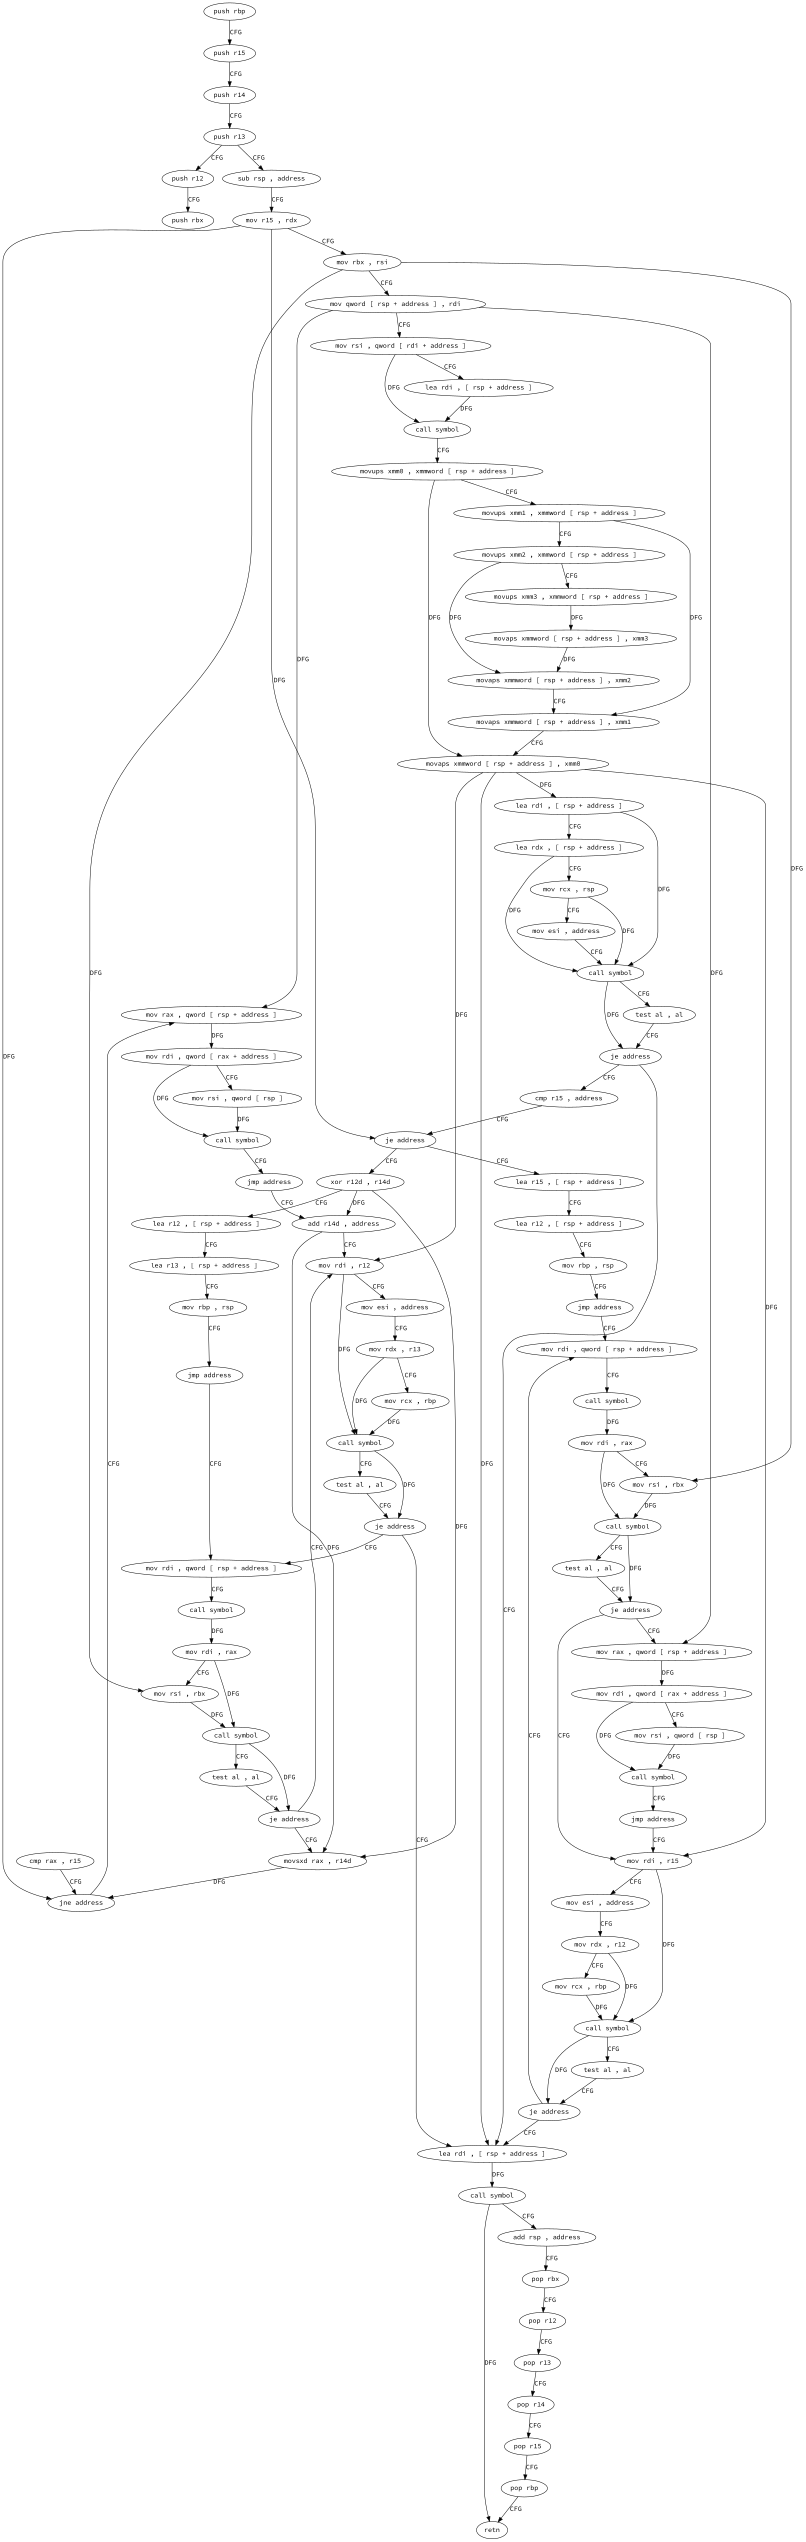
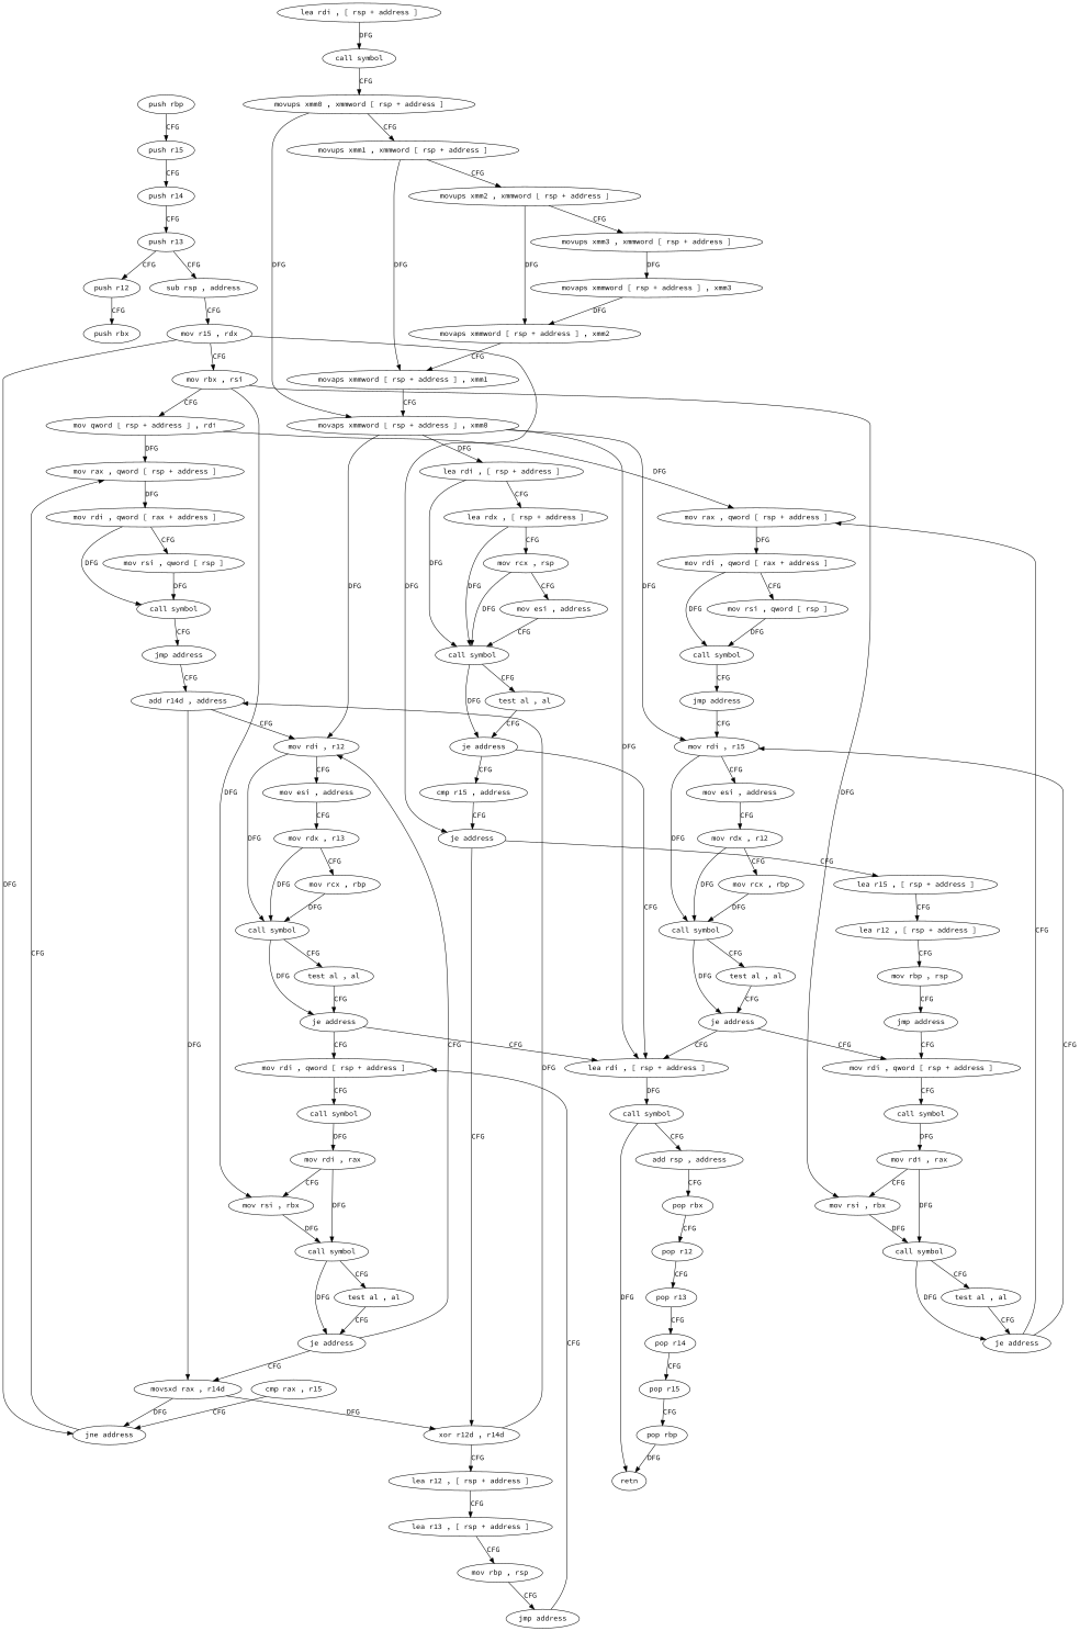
  digraph {
    fontname="Source Code Pro"
    node [fontname="Source Code Pro"]
    edge [fontname="Source Code Pro"]
    n1 [label="push rbp"]
    n2 [label="push r15"]
    n3 [label="push r14"]
    n4 [label="push r13"]
    n5 [label="push r12"]
    n6 [label="sub rsp , address"]
    n7 [label="push rbx"]
    n8 [label="mov r15 , rdx"]
    n9 [label="mov rbx , rsi"]
    n10 [label="je address"]
    n11 [label="jne address"]
    n12 [label="mov qword [ rsp + address ] , rdi"]
    n13 [label="mov rsi , rbx"]
    n14 [label="mov rsi , rbx"]
    n15 [label="lea r15 , [ rsp + address ]"]
    n16 [label="xor r12d , r14d"]
    n17 [label="mov rax , qword [ rsp + address ]"]
-   n18 [label="mov rsi , qword [ rdi + address ]"]
    n19 [label="mov rax , qword [ rsp + address ]"]
    n20 [label="call symbol"]
    n21 [label="call symbol"]
    n22 [label="lea rdi , [ rsp + address ]"]
    n23 [label="call symbol"]
    n24 [label="mov rdi , qword [ rax + address ]"]
    n25 [label="mov rdi , qword [ rax + address ]"]
    n26 [label="movups xmm0 , xmmword [ rsp + address ]"]
    n27 [label="movups xmm1 , xmmword [ rsp + address ]"]
    n28 [label="movaps xmmword [ rsp + address ] , xmm0"]
    n29 [label="movups xmm2 , xmmword [ rsp + address ]"]
    n30 [label="movaps xmmword [ rsp + address ] , xmm1"]
    n31 [label="lea rdi , [ rsp + address ]"]
    n32 [label="lea rdi , [ rsp + address ]"]
    n33 [label="mov rdi , r15"]
    n34 [label="mov rdi , r12"]
    n35 [label="movups xmm3 , xmmword [ rsp + address ]"]
    n36 [label="movaps xmmword [ rsp + address ] , xmm2"]
    n37 [label="movaps xmmword [ rsp + address ] , xmm3"]
    n38 [label="lea rdx , [ rsp + address ]"]
    n39 [label="call symbol"]
    n40 [label="call symbol"]
    n41 [label="mov esi , address"]
    n42 [label="call symbol"]
    n43 [label="mov esi , address"]
    n44 [label="call symbol"]
    n45 [label="mov rcx , rsp"]
    n46 [label="test al , al"]
    n47 [label="je address"]
    n48 [label="mov esi , address"]
    n49 [label="cmp r15 , address"]
    n50 [label="add rsp , address"]
    n51 [label=retn]
    n52 [label="pop rbx"]
    n53 [label="pop r12"]
    n54 [label="pop r13"]
    n55 [label="pop r14"]
    n56 [label="pop r15"]
    n57 [label="pop rbp"]
    n58 [label="lea r12 , [ rsp + address ]"]
    n59 [label="lea r12 , [ rsp + address ]"]
    n60 [label="movsxd rax , r14d"]
    n61 [label="add r14d , address"]
    n62 [label="mov rbp , rsp"]
    n63 [label="lea r13 , [ rsp + address ]"]
    n64 [label="jmp address"]
    n65 [label="mov rdi , qword [ rsp + address ]"]
    n66 [label="call symbol"]
    n67 [label="mov rdi , rax"]
    n68 [label="mov rbp , rsp"]
    n69 [label="jmp address"]
    n70 [label="mov rdi , qword [ rsp + address ]"]
    n71 [label="call symbol"]
    n72 [label="mov rdi , rax"]
    n73 [label="test al , al"]
    n74 [label="je address"]
    n75 [label="mov rdx , r12"]
    n76 [label="test al , al"]
    n77 [label="je address"]
    n78 [label="mov rsi , qword [ rsp ]"]
    n79 [label="call symbol"]
    n80 [label="test al , al"]
    n81 [label="je address"]
    n82 [label="mov rdx , r13"]
    n83 [label="test al , al"]
    n84 [label="je address"]
    n85 [label="cmp rax , r15"]
    n86 [label="mov rcx , rbp"]
    n87 [label="jmp address"]
    n88 [label="mov rcx , rbp"]
    n89 [label="mov rsi , qword [ rsp ]"]
    n90 [label="call symbol"]
    n91 [label="jmp address"]
    n1 -> n2 [label=CFG]
    n2 -> n3 [label=CFG]
    n3 -> n4 [label=CFG]
    n4 -> n5 [label=CFG]
    n4 -> n6 [label=CFG]
    n5 -> n7 [label=CFG]
    n6 -> n8 [label=CFG]
    n8 -> n9 [label=CFG]
    n8 -> n10 [label=DFG]
    n8 -> n11 [label=DFG]
    n9 -> n12 [label=CFG]
    n9 -> n13 [label=DFG]
    n9 -> n14 [label=DFG]
    n10 -> n15 [label=CFG]
    n10 -> n16 [label=CFG]
    n11 -> n17 [label=CFG]
    n12 -> n17 [label=DFG]
-   n12 -> n18 [label=CFG]
    n12 -> n19 [label=DFG]
    n13 -> n20 [label=DFG]
    n14 -> n21 [label=DFG]
    n15 -> n58 [label=CFG]
    n16 -> n59 [label=CFG]
-   n16 -> n60 [label=DFG]
+   n60 -> n16 [label=DFG]
    n16 -> n61 [label=DFG]
    n17 -> n25 [label=DFG]
-   n18 -> n22 [label=CFG]
-   n18 -> n23 [label=DFG]
    n19 -> n24 [label=DFG]
    n20 -> n73 [label=CFG]
    n20 -> n74 [label=DFG]
    n21 -> n80 [label=CFG]
    n21 -> n81 [label=DFG]
    n22 -> n23 [label=DFG]
    n23 -> n26 [label=CFG]
    n24 -> n78 [label=CFG]
    n24 -> n79 [label=DFG]
    n25 -> n89 [label=CFG]
    n25 -> n90 [label=DFG]
    n26 -> n27 [label=CFG]
    n26 -> n28 [label=DFG]
    n27 -> n29 [label=CFG]
    n27 -> n30 [label=DFG]
    n28 -> n31 [label=DFG]
    n28 -> n32 [label=DFG]
    n28 -> n33 [label=DFG]
    n28 -> n34 [label=DFG]
    n29 -> n35 [label=CFG]
    n29 -> n36 [label=DFG]
    n30 -> n28 [label=CFG]
    n31 -> n38 [label=CFG]
    n31 -> n39 [label=DFG]
    n32 -> n40 [label=DFG]
    n33 -> n41 [label=CFG]
    n33 -> n42 [label=DFG]
    n34 -> n43 [label=CFG]
    n34 -> n44 [label=DFG]
    n35 -> n37 [label=DFG]
    n36 -> n30 [label=CFG]
    n37 -> n36 [label=DFG]
    n38 -> n39 [label=DFG]
    n38 -> n45 [label=CFG]
    n39 -> n46 [label=CFG]
    n39 -> n47 [label=DFG]
    n40 -> n50 [label=CFG]
    n40 -> n51 [label=DFG]
    n41 -> n75 [label=CFG]
    n42 -> n76 [label=CFG]
    n42 -> n77 [label=DFG]
    n43 -> n82 [label=CFG]
    n44 -> n83 [label=CFG]
    n44 -> n84 [label=DFG]
    n45 -> n39 [label=DFG]
    n45 -> n48 [label=CFG]
    n46 -> n47 [label=CFG]
    n47 -> n32 [label=CFG]
    n47 -> n49 [label=CFG]
    n48 -> n39 [label=CFG]
    n49 -> n10 [label=CFG]
    n50 -> n52 [label=CFG]
    n52 -> n53 [label=CFG]
    n53 -> n54 [label=CFG]
    n54 -> n55 [label=CFG]
    n55 -> n56 [label=CFG]
    n56 -> n57 [label=CFG]
-   n57 -> n51 [label=CFG]
+   n57 -> n51 [label=DFG]
    n58 -> n62 [label=CFG]
    n59 -> n63 [label=CFG]
    n60 -> n11 [label=DFG]
    n61 -> n34 [label=CFG]
    n61 -> n60 [label=DFG]
    n62 -> n64 [label=CFG]
    n63 -> n68 [label=CFG]
    n64 -> n65 [label=CFG]
    n65 -> n66 [label=CFG]
    n66 -> n67 [label=DFG]
    n67 -> n13 [label=CFG]
    n67 -> n20 [label=DFG]
    n68 -> n69 [label=CFG]
    n69 -> n70 [label=CFG]
    n70 -> n71 [label=CFG]
    n71 -> n72 [label=DFG]
    n72 -> n14 [label=CFG]
    n72 -> n21 [label=DFG]
    n73 -> n74 [label=CFG]
    n74 -> n19 [label=CFG]
    n74 -> n33 [label=CFG]
    n75 -> n42 [label=DFG]
    n75 -> n86 [label=CFG]
    n76 -> n77 [label=CFG]
    n77 -> n32 [label=CFG]
    n77 -> n65 [label=CFG]
    n78 -> n79 [label=DFG]
    n79 -> n87 [label=CFG]
    n80 -> n81 [label=CFG]
    n81 -> n34 [label=CFG]
    n81 -> n60 [label=CFG]
    n82 -> n44 [label=DFG]
    n82 -> n88 [label=CFG]
    n83 -> n84 [label=CFG]
    n84 -> n32 [label=CFG]
    n84 -> n70 [label=CFG]
    n85 -> n11 [label=CFG]
    n86 -> n42 [label=DFG]
    n87 -> n33 [label=CFG]
    n88 -> n44 [label=DFG]
    n89 -> n90 [label=DFG]
    n90 -> n91 [label=CFG]
    n91 -> n61 [label=CFG]
  }
